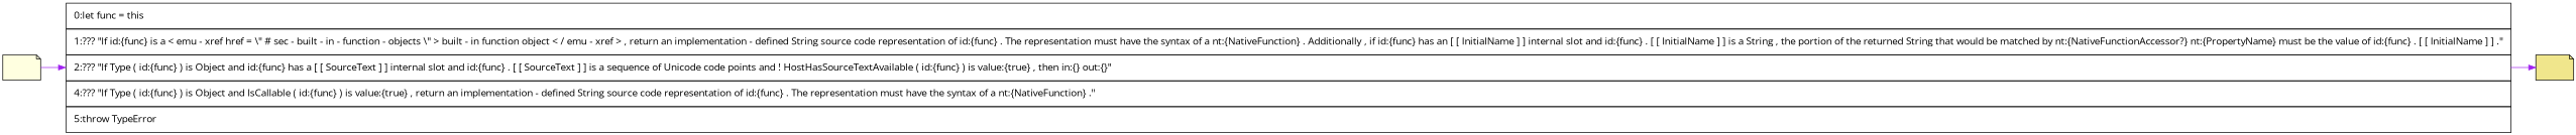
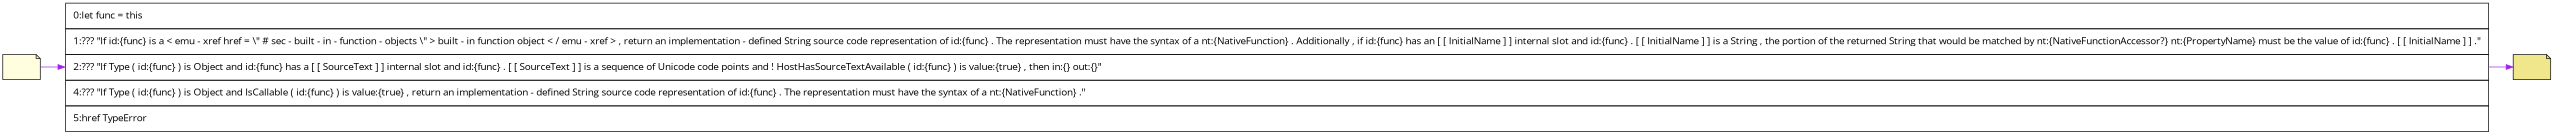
  digraph {
    rankdir=LR
    fontname="Open Sans"
    node [color=black shape=note style=filled fontname="Open Sans"]
    edge [color=purple fontname="Open Sans"]
    n1 [fillcolor=lightyellow label=" "]
-   n2 [fillcolor=white label=<<font color="black">     <table border="0" cellborder="1" cellspacing="0" cellpadding="10">       <tr><td align="left">0:let func = this</td></tr>       <tr><td align="left">1:??? &quot;If id:{func} is a &lt; emu - xref href = \&quot; # sec - built - in - function - objects \&quot; &gt; built - in function object &lt; / emu - xref &gt; , return an implementation - defined String source code representation of id:{func} . The representation must have the syntax of a nt:{NativeFunction} . Additionally , if id:{func} has an [ [ InitialName ] ] internal slot and id:{func} . [ [ InitialName ] ] is a String , the portion of the returned String that would be matched by nt:{NativeFunctionAccessor?} nt:{PropertyName} must be the value of id:{func} . [ [ InitialName ] ] .&quot;</td></tr>       <tr><td align="left">2:??? &quot;If Type ( id:{func} ) is Object and id:{func} has a [ [ SourceText ] ] internal slot and id:{func} . [ [ SourceText ] ] is a sequence of Unicode code points and ! HostHasSourceTextAvailable ( id:{func} ) is value:{true} , then in:{} out:{}&quot;</td></tr>       <tr><td align="left">4:??? &quot;If Type ( id:{func} ) is Object and IsCallable ( id:{func} ) is value:{true} , return an implementation - defined String source code representation of id:{func} . The representation must have the syntax of a nt:{NativeFunction} .&quot;</td></tr>       <tr><td align="left">5:throw TypeError</td></tr>     </table>   </font>> margin=0 shape=none]
+   n2 [fillcolor=white label=<<font color="black">     <table border="0" cellborder="1" cellspacing="0" cellpadding="10">       <tr><td align="left">0:let func = this</td></tr>       <tr><td align="left">1:??? &quot;If id:{func} is a &lt; emu - xref href = \&quot; # sec - built - in - function - objects \&quot; &gt; built - in function object &lt; / emu - xref &gt; , return an implementation - defined String source code representation of id:{func} . The representation must have the syntax of a nt:{NativeFunction} . Additionally , if id:{func} has an [ [ InitialName ] ] internal slot and id:{func} . [ [ InitialName ] ] is a String , the portion of the returned String that would be matched by nt:{NativeFunctionAccessor?} nt:{PropertyName} must be the value of id:{func} . [ [ InitialName ] ] .&quot;</td></tr>       <tr><td align="left">2:??? &quot;If Type ( id:{func} ) is Object and id:{func} has a [ [ SourceText ] ] internal slot and id:{func} . [ [ SourceText ] ] is a sequence of Unicode code points and ! HostHasSourceTextAvailable ( id:{func} ) is value:{true} , then in:{} out:{}&quot;</td></tr>       <tr><td align="left">4:??? &quot;If Type ( id:{func} ) is Object and IsCallable ( id:{func} ) is value:{true} , return an implementation - defined String source code representation of id:{func} . The representation must have the syntax of a nt:{NativeFunction} .&quot;</td></tr>       <tr><td align="left">5:href TypeError</td></tr>     </table>   </font>> margin=0 shape=none]
    n3 [fillcolor=khaki label=" "]
    n1 -> n2
    n2 -> n3
  }
